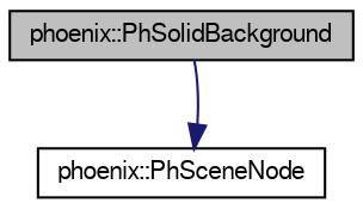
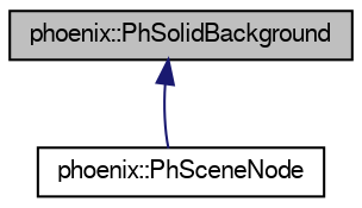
  digraph {
    node [color=black fontname=FreeSans fontsize=10 shape=record style=filled]
    n1 [fillcolor=grey75 fontcolor=black height=0.2 label="phoenix::PhSolidBackground" width=0.4]
    n2 [fillcolor=white height=0.2 label="phoenix::PhSceneNode" width=0.4]
-   n2 -> n1 [color=midnightblue dir=back fontname=FreeSans fontsize=10 labelfontname=FreeSans labelfontsize=10 style=solid]
+   n1 -> n2 [color=midnightblue dir=back fontname=FreeSans fontsize=10 labelfontname=FreeSans labelfontsize=10 style=solid]
  }
